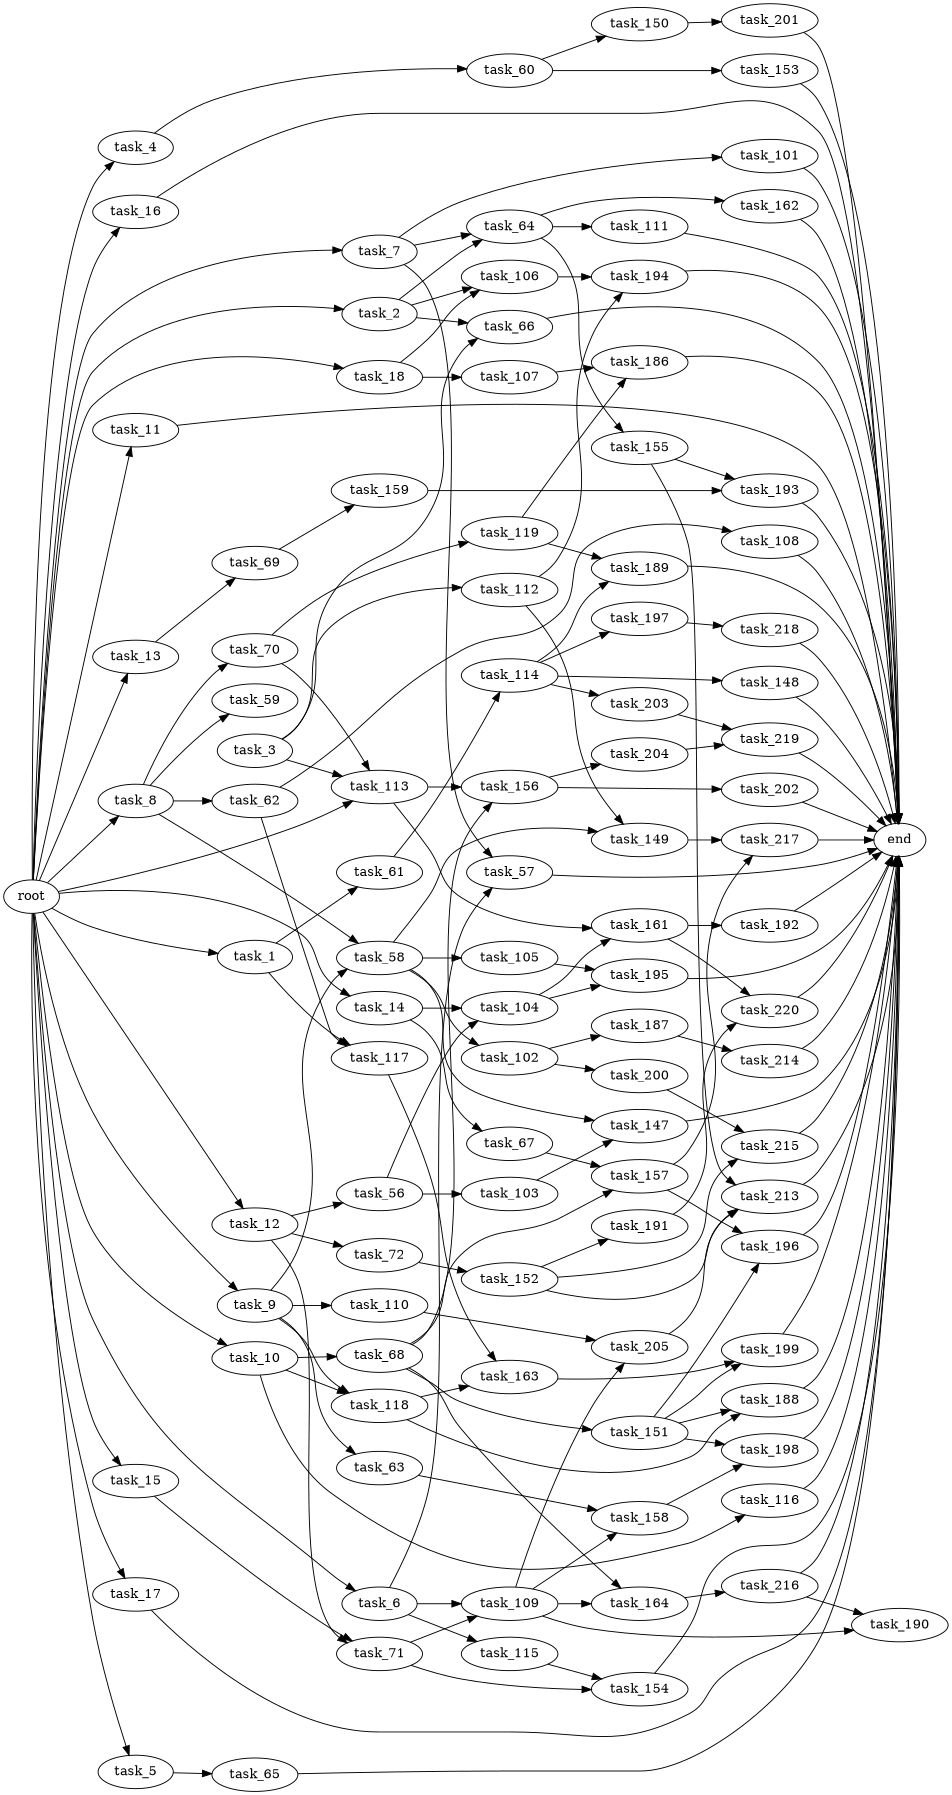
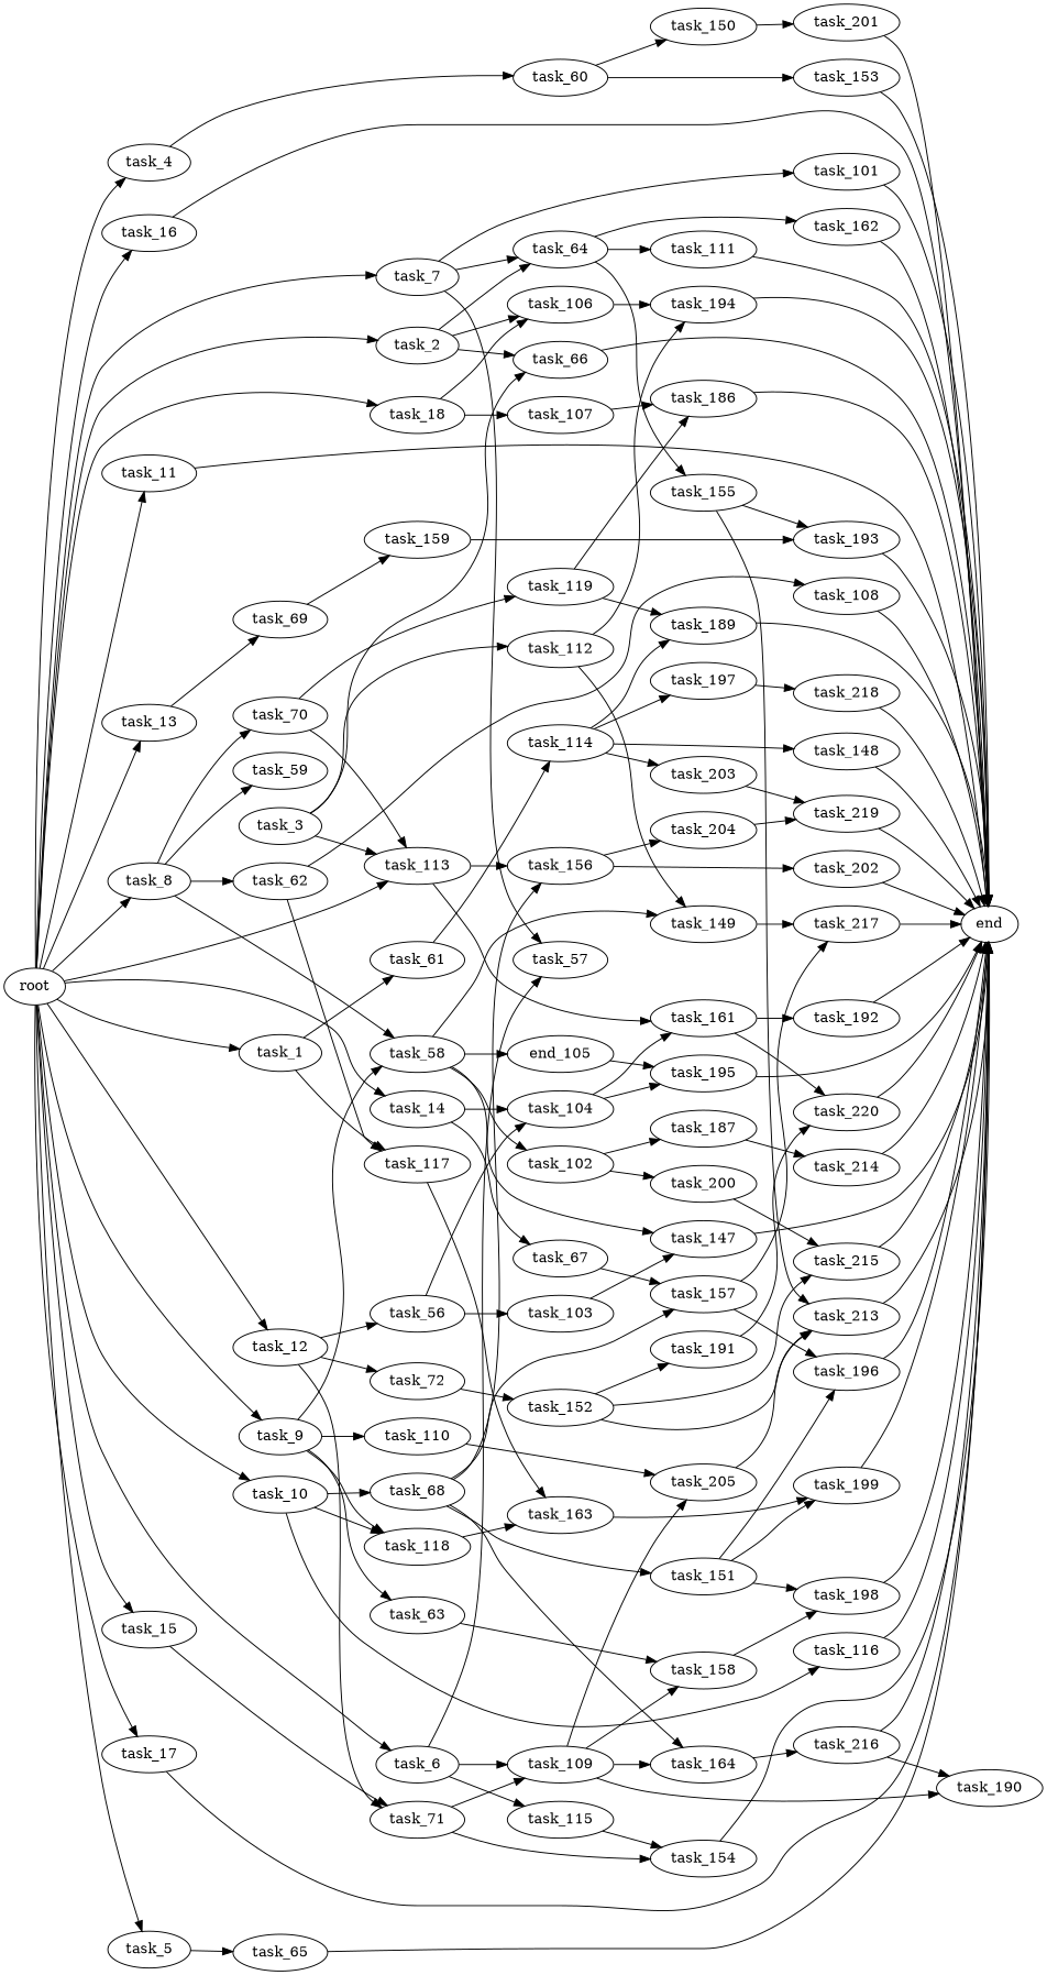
  digraph {
    rankdir=LR
    task_214
    end
    task_58
-   task_105
+   task_105 [label=end_105]
    task_147
    task_149
    task_102
    task_195
    task_217
    task_187
    task_200
    task_8
    task_62
    task_59
    task_70
    task_108
    task_117
    task_113
    task_119
    task_101
    task_191
    task_220
    task_15
    task_71
    task_154
    task_109
    task_18
    task_107
    task_106
    task_186
    task_194
    task_65
    task_16
    task_110
    task_205
    task_213
    task_68
    task_156
    task_157
    task_164
    task_151
    task_202
    task_204
    task_196
    task_216
    task_198
    task_199
-   task_188
    task_162
    task_158
    task_1
    task_61
    task_163
    task_114
    task_203
    task_197
    task_148
    task_189
    task_219
    task_218
    task_11
    task_2
    task_66
    task_64
    task_155
    task_111
    task_10
    task_118
    task_116
    task_190
    task_215
    task_72
    task_152
    task_17
    task_193
    task_67
    task_150
    task_201
    task_12
    task_56
    task_104
    task_103
    task_161
    task_192
    task_9
    task_63
    task_159
    task_69
    task_57
    task_13
    task_3
    task_112
    task_5
    task_115
    task_14
    task_4
    task_60
    task_153
    root
    task_6
    task_7
    task_214 -> end
    task_58 -> task_105
    task_58 -> task_147
    task_58 -> task_149
    task_58 -> task_102
    task_105 -> task_195
    task_147 -> end
    task_149 -> task_217
    task_102 -> task_187
    task_102 -> task_200
    task_195 -> end
    task_217 -> end
    task_187 -> task_214
    task_200 -> task_215
    task_8 -> task_58
    task_8 -> task_62
    task_8 -> task_59
    task_8 -> task_70
    task_62 -> task_108
    task_62 -> task_117
    task_70 -> task_113
    task_70 -> task_119
    task_108 -> end
    task_117 -> task_163
    task_113 -> task_156
    task_113 -> task_161
    task_119 -> task_186
    task_119 -> task_189
    task_101 -> end
    task_191 -> task_220
    task_220 -> end
    task_15 -> task_71
    task_71 -> task_154
    task_71 -> task_109
    task_154 -> end
    task_109 -> task_205
    task_109 -> task_164
    task_109 -> task_158
    task_109 -> task_190
    task_18 -> task_107
    task_18 -> task_106
    task_107 -> task_186
    task_106 -> task_194
    task_186 -> end
    task_194 -> end
    task_65 -> end
    task_16 -> end
    task_110 -> task_205
    task_205 -> task_213
    task_213 -> end
    task_68 -> task_156
    task_68 -> task_157
    task_68 -> task_164
    task_68 -> task_151
    task_156 -> task_202
    task_156 -> task_204
    task_157 -> task_217
    task_157 -> task_196
    task_164 -> task_216
    task_151 -> task_196
    task_151 -> task_198
    task_151 -> task_199
-   task_151 -> task_188
    task_202 -> end
    task_204 -> task_219
    task_196 -> end
    task_216 -> end
    task_216 -> task_190
    task_198 -> end
    task_199 -> end
-   task_188 -> end
    task_162 -> end
    task_158 -> task_198
    task_1 -> task_117
    task_1 -> task_61
    task_61 -> task_114
    task_163 -> task_199
    task_114 -> task_203
    task_114 -> task_197
    task_114 -> task_148
    task_114 -> task_189
    task_203 -> task_219
    task_197 -> task_218
    task_148 -> end
    task_189 -> end
    task_219 -> end
    task_218 -> end
    task_11 -> end
    task_2 -> task_106
    task_2 -> task_66
    task_2 -> task_64
    task_66 -> end
    task_64 -> task_162
    task_64 -> task_155
    task_64 -> task_111
    task_155 -> task_213
    task_155 -> task_193
    task_111 -> end
    task_10 -> task_68
    task_10 -> task_118
    task_10 -> task_116
-   task_118 -> task_188
    task_118 -> task_163
    task_116 -> end
    task_215 -> end
    task_72 -> task_152
    task_152 -> task_191
    task_152 -> task_213
    task_152 -> task_215
    task_17 -> end
    task_193 -> end
    task_67 -> task_157
    task_150 -> task_201
    task_201 -> end
    task_12 -> task_71
    task_12 -> task_72
    task_12 -> task_56
    task_56 -> task_104
    task_56 -> task_103
    task_104 -> task_195
    task_104 -> task_161
    task_103 -> task_147
    task_161 -> task_220
    task_161 -> task_192
    task_192 -> end
    task_9 -> task_58
    task_9 -> task_110
    task_9 -> task_118
    task_9 -> task_63
    task_63 -> task_158
    task_159 -> task_193
    task_69 -> task_159
-   task_57 -> end
    task_13 -> task_69
    task_3 -> task_113
    task_3 -> task_66
    task_3 -> task_112
    task_112 -> task_149
    task_112 -> task_194
    task_5 -> task_65
    task_115 -> task_154
    task_14 -> task_67
    task_14 -> task_104
    task_4 -> task_60
    task_60 -> task_150
    task_60 -> task_153
    task_153 -> end
    root -> task_8
    root -> task_113
    root -> task_15
    root -> task_18
    root -> task_16
    root -> task_1
    root -> task_11
    root -> task_2
    root -> task_10
    root -> task_17
    root -> task_12
    root -> task_9
    root -> task_13
    root -> task_5
    root -> task_14
    root -> task_4
    root -> task_6
    root -> task_7
    task_6 -> task_109
    task_6 -> task_57
    task_6 -> task_115
    task_7 -> task_101
    task_7 -> task_64
    task_7 -> task_57
  }
